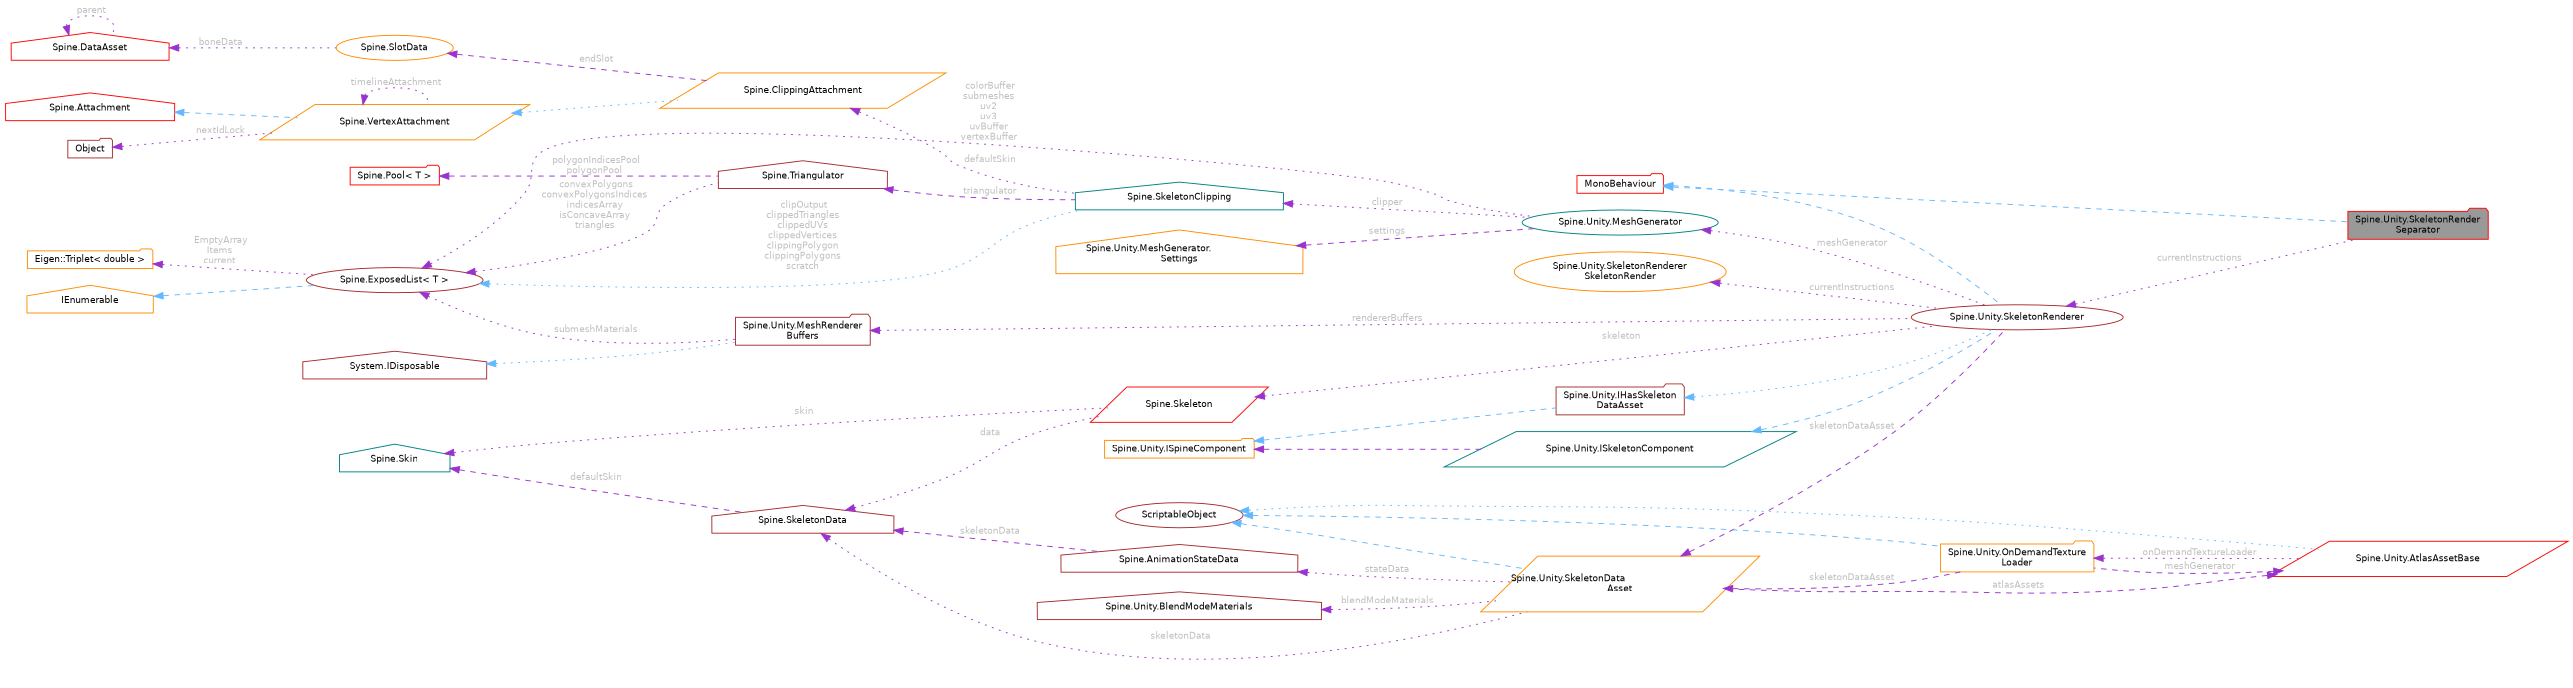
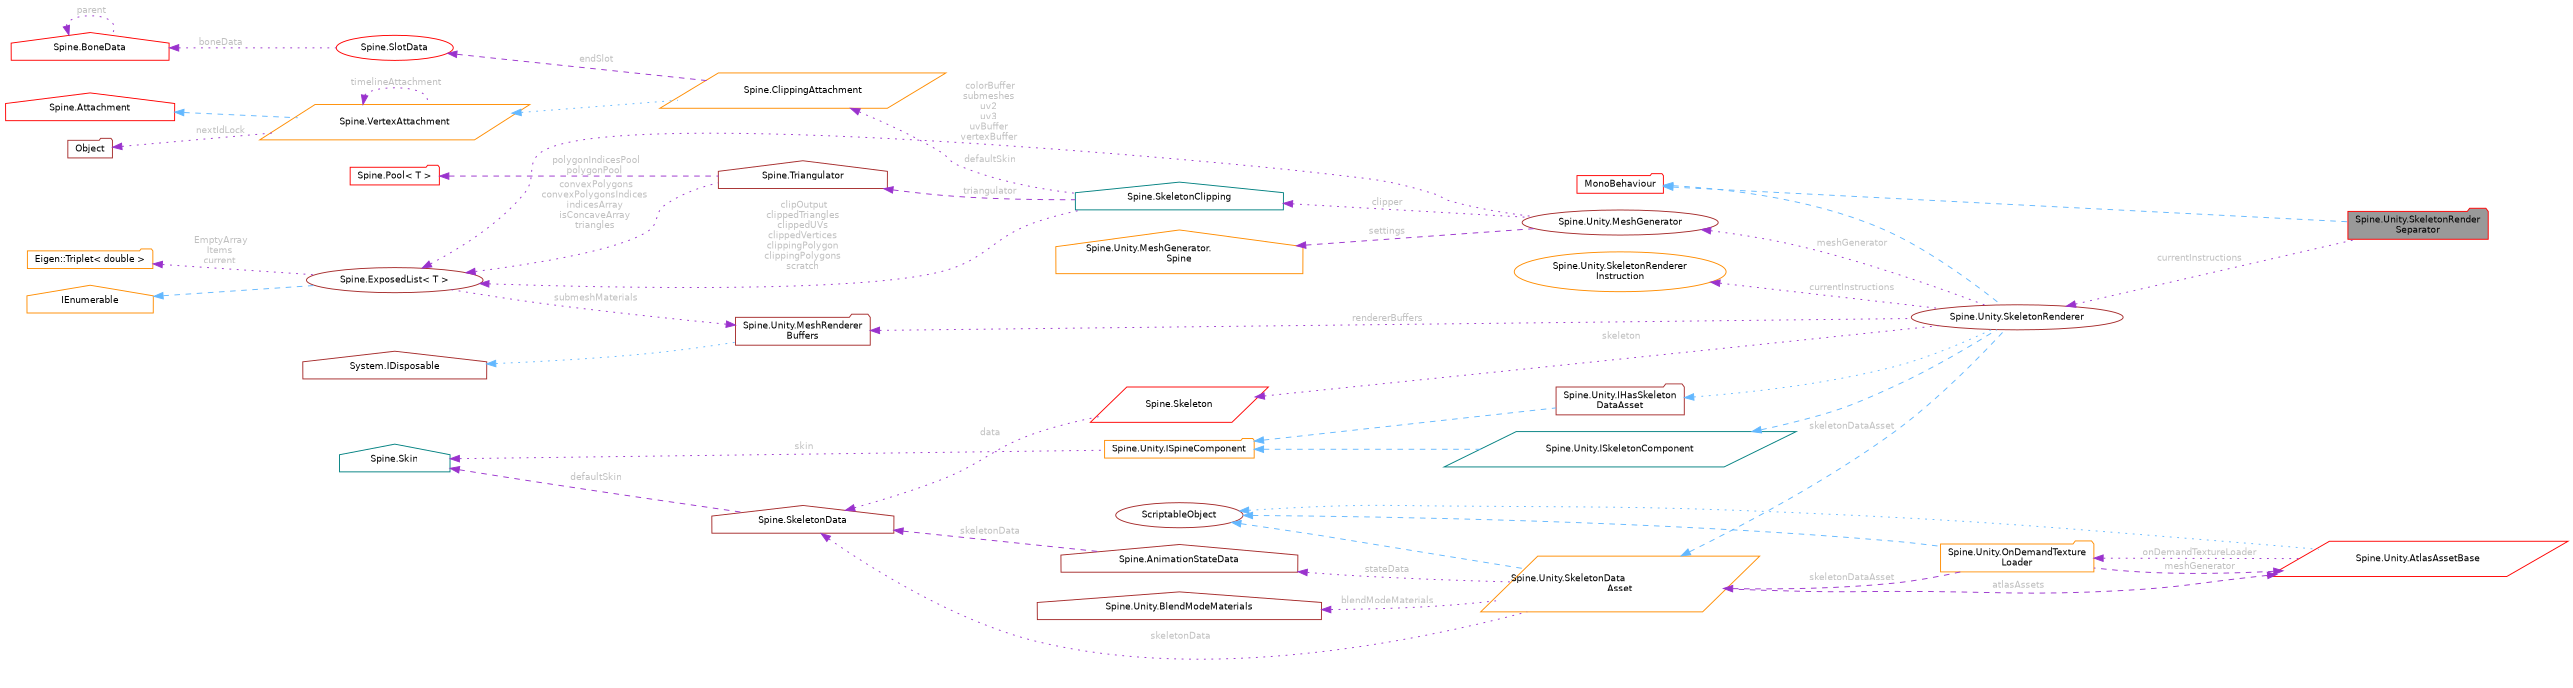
  digraph {
    rankdir=LR
    node [color=brown fillcolor=white fontname=Helvetica fontsize=10 shape=house style=filled]
    edge [color=darkorchid3 dir=back fontname=Helvetica fontsize=10 labelfontname=Helvetica labelfontsize=10 style=dotted fontcolor=grey]
    n1 [color=red fillcolor=grey60 fontcolor=black height=0.2 label="Spine.Unity.SkeletonRender\lSeparator" shape=folder width=0.4]
    n2 [color=red height=0.2 label=MonoBehaviour shape=folder width=0.4]
    n3 [height=0.2 label="Spine.Unity.SkeletonRenderer" shape=ellipse width=0.4]
    n4 [color=teal height=0.2 label="Spine.Unity.ISkeletonComponent" shape=parallelogram width=0.4]
    n5 [color=darkorange height=0.2 label="Spine.Unity.ISpineComponent" shape=folder width=0.4]
    n6 [height=0.2 label="Spine.Unity.IHasSkeleton\lDataAsset" shape=folder width=0.4]
    n7 [color=darkorange height=0.2 label="Spine.Unity.SkeletonData\lAsset" shape=parallelogram width=0.4]
    n8 [color=darkorange height=0.2 label="Spine.Unity.OnDemandTexture\lLoader" shape=folder width=0.4]
    n9 [color=red height=0.2 label="Spine.Unity.AtlasAssetBase" shape=parallelogram width=0.4]
    n10 [height=0.2 label=ScriptableObject shape=ellipse width=0.4]
    n11 [height=0.2 label="Spine.Unity.BlendModeMaterials" width=0.4]
    n12 [height=0.2 label="Spine.SkeletonData" width=0.4]
    n13 [height=0.2 label="Spine.AnimationStateData" width=0.4]
    n14 [color=red height=0.2 label="Spine.Skeleton" shape=parallelogram width=0.4]
    n15 [color=teal height=0.2 label="Spine.Skin" width=0.4]
-   n16 [color=darkorange height=0.2 label="Spine.Unity.SkeletonRenderer\lSkeletonRender" shape=ellipse width=0.4]
-   n17 [color=teal height=0.2 label="Spine.Unity.MeshGenerator" shape=ellipse width=0.4]
-   n18 [color=darkorange height=0.2 label="Spine.Unity.MeshGenerator.\lSettings" width=0.4]
+   n16 [color=darkorange height=0.2 label="Spine.Unity.SkeletonRenderer\lInstruction" shape=ellipse width=0.4]
+   n17 [height=0.2 label="Spine.Unity.MeshGenerator" shape=ellipse width=0.4]
+   n18 [color=darkorange height=0.2 label="Spine.Unity.MeshGenerator.\lSpine" width=0.4]
    n19 [height=0.2 label="Spine.ExposedList\< T \>" shape=ellipse width=0.4]
    n20 [color=teal height=0.2 label="Spine.SkeletonClipping" width=0.4]
    n21 [height=0.2 label="Spine.Triangulator" width=0.4]
    n22 [height=0.2 label="Spine.Unity.MeshRenderer\lBuffers" shape=folder width=0.4]
    n23 [color=darkorange height=0.2 label=IEnumerable width=0.4]
    n24 [color=darkorange height=0.2 label="Eigen::Triplet\< double \>" shape=folder width=0.4]
    n25 [color=red height=0.2 label="Spine.Pool\< T \>" shape=folder width=0.4]
    n26 [color=darkorange height=0.2 label="Spine.ClippingAttachment" shape=parallelogram width=0.4]
    n27 [color=darkorange height=0.2 label="Spine.VertexAttachment" shape=parallelogram width=0.4]
    n28 [color=red height=0.2 label="Spine.Attachment" width=0.4]
    n29 [height=0.2 label=Object shape=folder width=0.4]
-   n30 [color=darkorange height=0.2 label="Spine.SlotData" shape=ellipse width=0.4]
-   n31 [color=red height=0.2 label="Spine.DataAsset" width=0.4]
+   n30 [color=red height=0.2 label="Spine.SlotData" shape=ellipse width=0.4]
+   n31 [color=red height=0.2 label="Spine.BoneData" width=0.4]
    n32 [height=0.2 label="System.IDisposable" width=0.4]
    n2 -> n1 [color=steelblue1 style=dashed fontcolor=""]
    n2 -> n3 [color=steelblue1 style=dashed fontcolor=""]
    n3 -> n1 [label=" currentInstructions"]
    n4 -> n3 [color=steelblue1 style=dashed fontcolor=""]
-   n5 -> n4 [style=dashed fontcolor=""]
+   n5 -> n4 [color=steelblue1 style=dashed fontcolor=""]
    n5 -> n6 [color=steelblue1 style=dashed fontcolor=""]
    n6 -> n3 [color=steelblue1 fontcolor=""]
-   n7 -> n3 [label=" skeletonDataAsset" style=dashed]
+   n7 -> n3 [color=steelblue1 label=" skeletonDataAsset" style=dashed]
    n7 -> n8 [label=" skeletonDataAsset" style=dashed]
    n8 -> n9 [label=" onDemandTextureLoader"]
    n9 -> n7 [label=" atlasAssets" style=dashed]
    n9 -> n8 [label=" meshGenerator" style=dashed]
    n10 -> n7 [color=steelblue1 style=dashed fontcolor=""]
    n10 -> n8 [color=steelblue1 style=dashed fontcolor=""]
    n10 -> n9 [color=steelblue1 fontcolor=""]
    n11 -> n7 [label=" blendModeMaterials"]
    n12 -> n7 [label=" skeletonData"]
    n12 -> n13 [label=" skeletonData" style=dashed]
    n12 -> n14 [label=" data"]
    n13 -> n7 [label=" stateData"]
    n14 -> n3 [label=" skeleton"]
    n15 -> n12 [label=" defaultSkin" style=dashed]
-   n15 -> n14 [label=" skin"]
+   n15 -> n5 [label=" skin"]
    n16 -> n3 [label=" currentInstructions"]
    n17 -> n3 [label=" meshGenerator"]
    n18 -> n17 [label=" settings" style=dashed]
    n19 -> n17 [label=" colorBuffer\nsubmeshes\nuv2\nuv3\nuvBuffer\nvertexBuffer"]
-   n19 -> n20 [color=steelblue1 label=" clipOutput\nclippedTriangles\nclippedUVs\nclippedVertices\nclippingPolygon\nclippingPolygons\nscratch"]
+   n19 -> n20 [label=" clipOutput\nclippedTriangles\nclippedUVs\nclippedVertices\nclippingPolygon\nclippingPolygons\nscratch"]
    n19 -> n21 [label=" convexPolygons\nconvexPolygonsIndices\nindicesArray\nisConcaveArray\ntriangles"]
-   n19 -> n22 [label=" submeshMaterials"]
+   n22 -> n19 [label=" submeshMaterials"]
    n20 -> n17 [label=" clipper"]
    n21 -> n20 [label=" triangulator" style=dashed]
    n22 -> n3 [label=" rendererBuffers"]
    n23 -> n19 [color=steelblue1 style=dashed fontcolor=""]
    n24 -> n19 [label=" EmptyArray\nItems\ncurrent"]
    n25 -> n21 [label=" polygonIndicesPool\npolygonPool" style=dashed]
    n26 -> n20 [label=" defaultSkin"]
    n27 -> n26 [color=steelblue1 fontcolor=""]
    n27 -> n27 [label=" timelineAttachment"]
    n28 -> n27 [color=steelblue1 style=dashed fontcolor=""]
    n29 -> n27 [label=" nextIdLock"]
    n30 -> n26 [label=" endSlot" style=dashed]
    n31 -> n30 [label=" boneData"]
    n31 -> n31 [label=" parent"]
    n32 -> n22 [color=steelblue1 fontcolor=""]
  }
